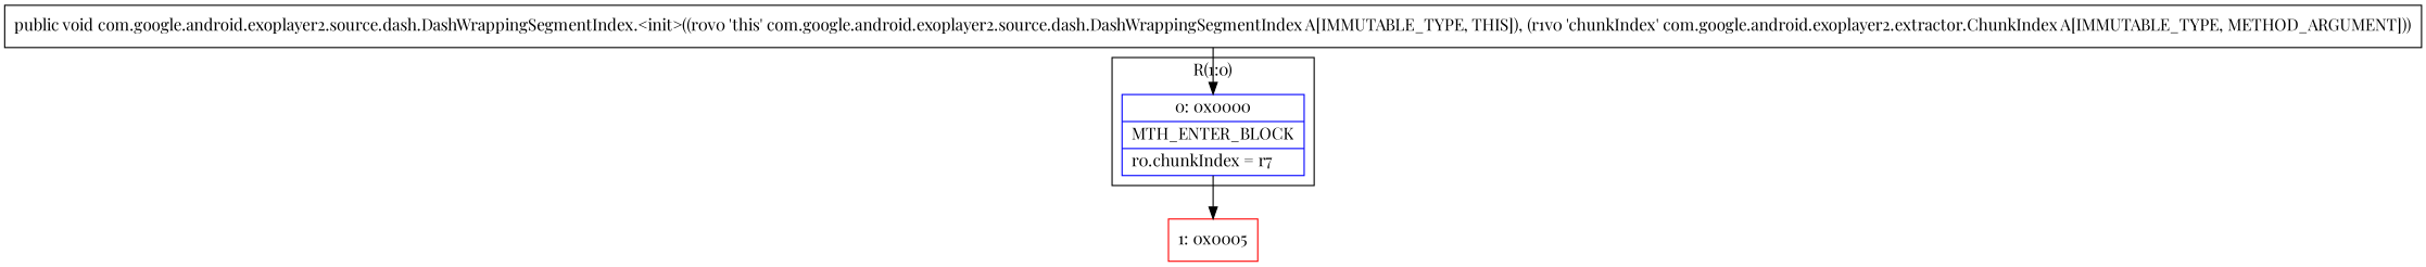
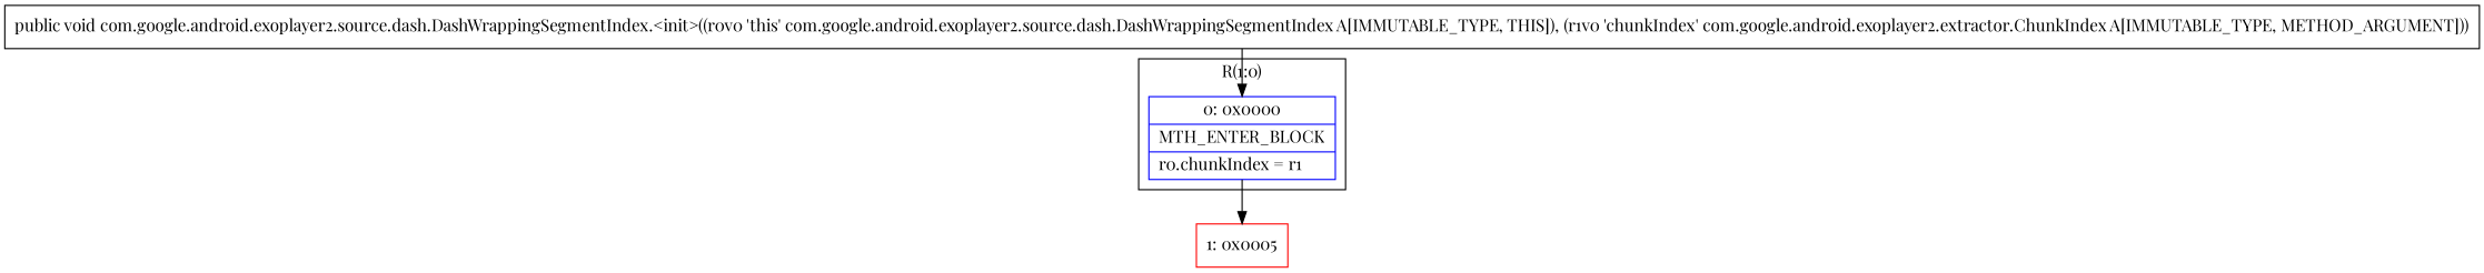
  digraph {
    fontname="Playfair Display"
    node [shape=record fontname="Playfair Display"]
    edge [fontname="Playfair Display"]
-   n1 [color=blue label="{0\:\ 0x0000|MTH_ENTER_BLOCK\l|r0.chunkIndex = r7\l}"]
+   n1 [color=blue label="{0\:\ 0x0000|MTH_ENTER_BLOCK\l|r0.chunkIndex = r1\l}"]
    n2 [color=red label="{1\:\ 0x0005}"]
    n3 [label="{public void com.google.android.exoplayer2.source.dash.DashWrappingSegmentIndex.\<init\>((r0v0 'this' com.google.android.exoplayer2.source.dash.DashWrappingSegmentIndex A[IMMUTABLE_TYPE, THIS]), (r1v0 'chunkIndex' com.google.android.exoplayer2.extractor.ChunkIndex A[IMMUTABLE_TYPE, METHOD_ARGUMENT])) }"]
    subgraph cluster_1 {
      label="R(1:0)"
      n1
    }
    n1 -> n2
    n3 -> n1
  }
